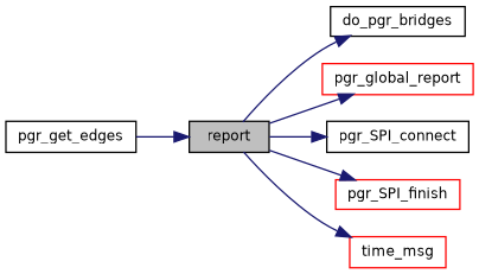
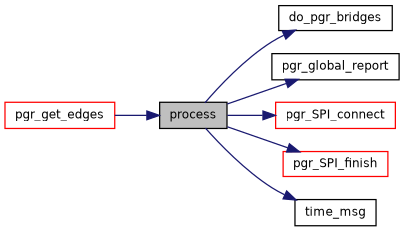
  digraph {
    rankdir=LR
    node [color=black fillcolor=white fontname=Helvetica fontsize=10 shape=record style=filled]
    edge [color=midnightblue fontname=Helvetica fontsize=10 labelfontname=Helvetica labelfontsize=10 style=solid]
-   n1 [fillcolor=grey75 fontcolor=black height=0.2 label=report width=0.4]
+   n1 [fillcolor=grey75 fontcolor=black height=0.2 label=process width=0.4]
    n2 [height=0.2 label=do_pgr_bridges width=0.4]
-   n3 [color=red height=0.2 label=pgr_global_report width=0.4]
-   n4 [height=0.2 label=pgr_SPI_connect width=0.4]
+   n3 [height=0.2 label=pgr_global_report width=0.4]
+   n4 [color=red height=0.2 label=pgr_SPI_connect width=0.4]
    n5 [color=red height=0.2 label=pgr_SPI_finish width=0.4]
-   n6 [color=red height=0.2 label=time_msg width=0.4]
-   n7 [height=0.2 label=pgr_get_edges width=0.4]
+   n6 [height=0.2 label=time_msg width=0.4]
+   n7 [color=red height=0.2 label=pgr_get_edges width=0.4]
    n1 -> n2
    n1 -> n3
    n1 -> n4
    n1 -> n5
    n1 -> n6
    n7 -> n1
  }
